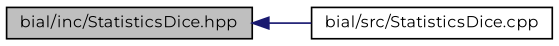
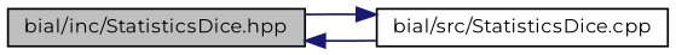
  digraph {
    rankdir=LR
    fontname=Montserrat
    node [color=black fontname=Montserrat fontsize=10 shape=record style=filled]
    edge [color=midnightblue dir=back fontname=Montserrat fontsize=10 labelfontname=Helvetica labelfontsize=10 style=solid]
    n1 [fillcolor=grey75 fontcolor=black height=0.2 label="bial/inc/StatisticsDice.hpp" width=0.4]
    n2 [fillcolor=white height=0.2 label="bial/src/StatisticsDice.cpp" width=0.4]
    n1 -> n2
+   n2 -> n1
  }
